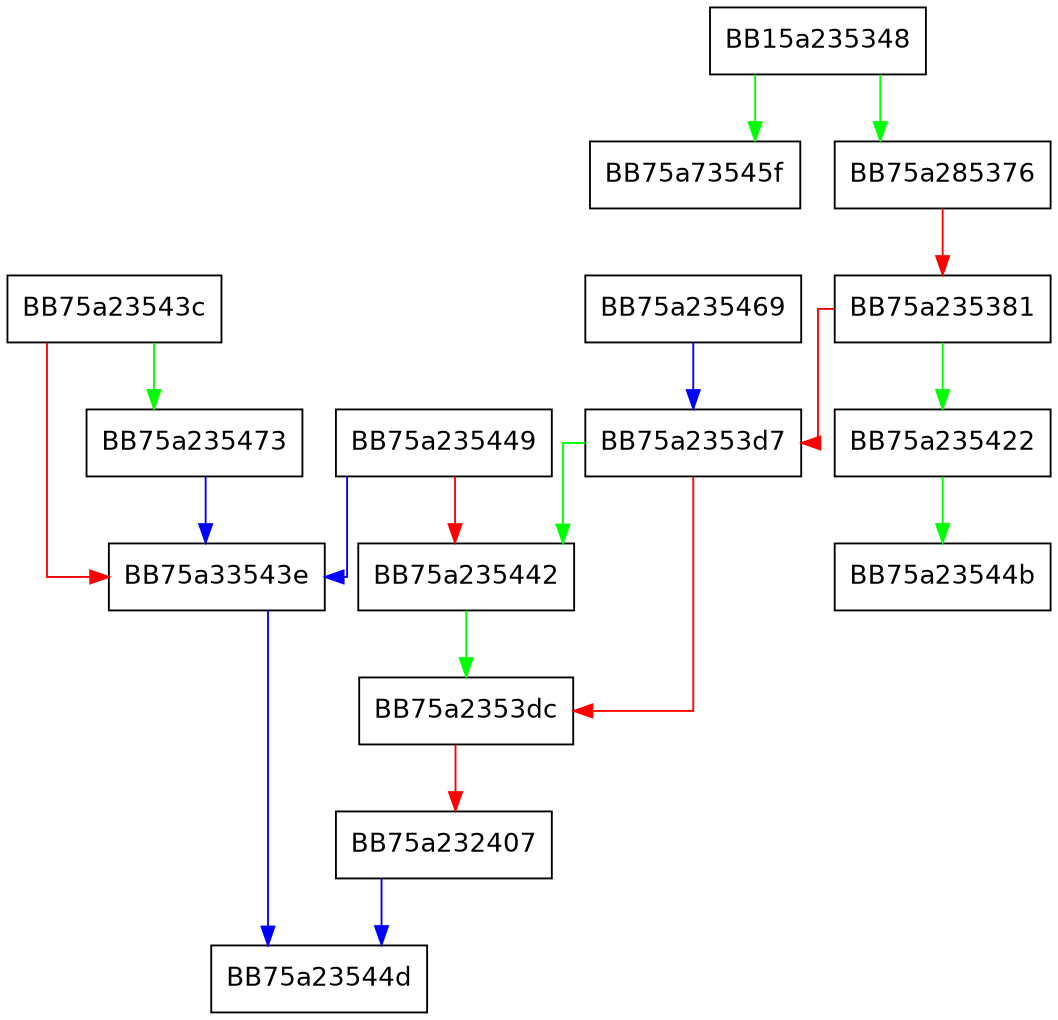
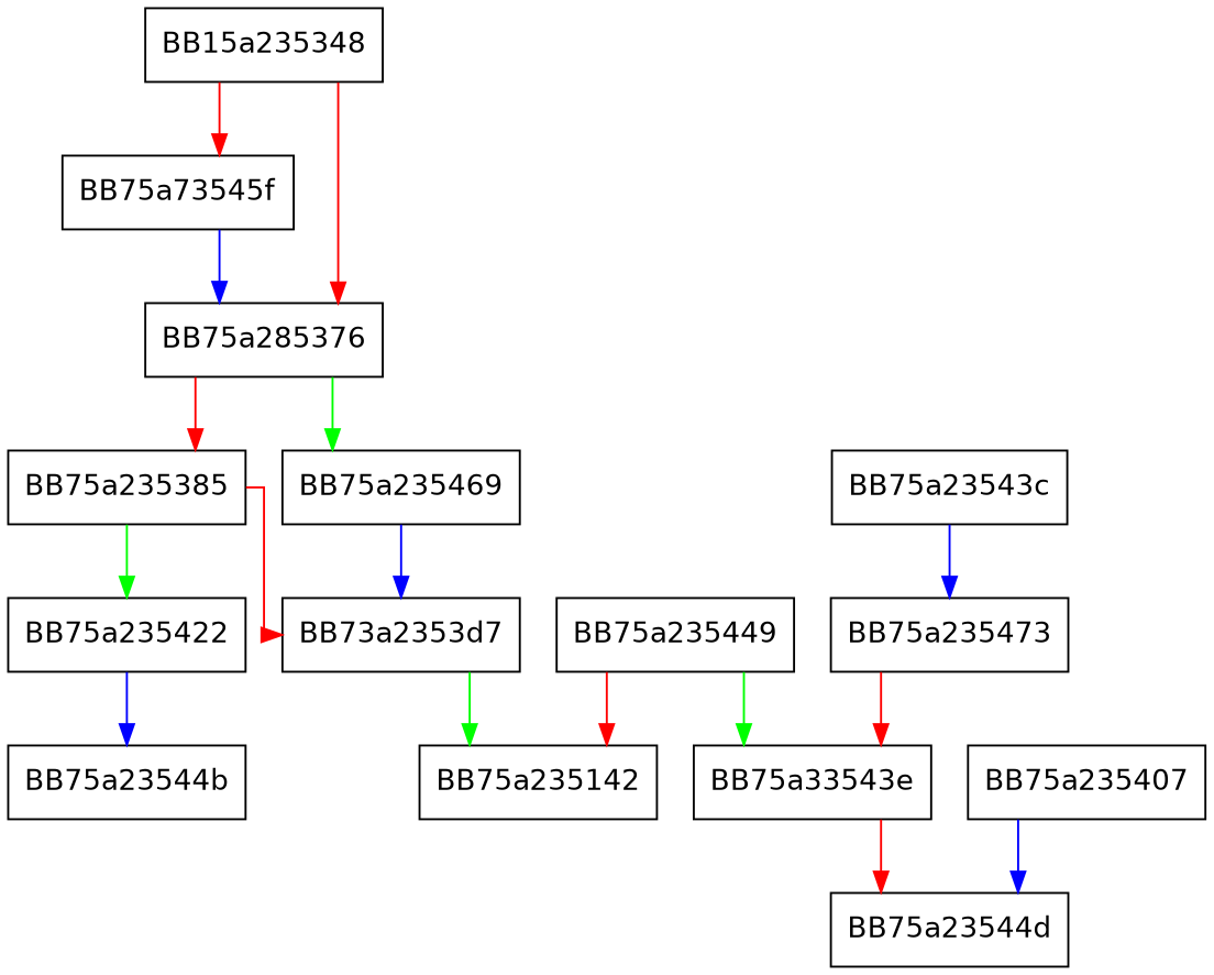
  digraph {
    fontname="DejaVu Sans"
    splines=ortho
    node [fontname="DejaVu Sans" shape=box]
    edge [color=green fontname="DejaVu Sans"]
    n1 [label=BB15a235348]
    n2 [label=BB75a73545f]
    n3 [label=BB75a285376]
    BB75a235469
-   BB75a235385 [label=BB75a235381]
-   BB75a2353d7
+   BB75a235385
+   BB75a2353d7 [label=BB73a2353d7]
    BB75a235422
    BB75a23544b
-   BB75a235442
-   BB75a2353dc
+   BB75a235442 [label=BB75a235142]
    n11 [label=BB75a33543e]
    BB75a23543c
    BB75a235473
-   BB75a235407 [label=BB75a232407]
+   BB75a235407
    BB75a235449
    n16 [label=BB75a23544d]
-   n1 -> n2
-   n1 -> n3
+   n1 -> n2 [color=red]
+   n1 -> n3 [color=red]
+   n2 -> n3 [color=blue]
+   n3 -> BB75a235469
    n3 -> BB75a235385 [color=red]
    BB75a235469 -> BB75a2353d7 [color=blue]
    BB75a235385 -> BB75a2353d7 [color=red]
    BB75a235385 -> BB75a235422
    BB75a2353d7 -> BB75a235442
-   BB75a2353d7 -> BB75a2353dc [color=red]
-   BB75a235422 -> BB75a23544b
-   BB75a235442 -> BB75a2353dc
-   BB75a2353dc -> BB75a235407 [color=red]
-   n11 -> n16 [color=blue]
-   BB75a23543c -> n11 [color=red]
-   BB75a23543c -> BB75a235473
-   BB75a235473 -> n11 [color=blue]
+   BB75a235422 -> BB75a23544b [color=blue]
+   n11 -> n16 [color=red]
+   BB75a23543c -> BB75a235473 [color=blue]
+   BB75a235473 -> n11 [color=red]
    BB75a235407 -> n16 [color=blue]
    BB75a235449 -> BB75a235442 [color=red]
-   BB75a235449 -> n11 [color=blue]
+   BB75a235449 -> n11
  }
